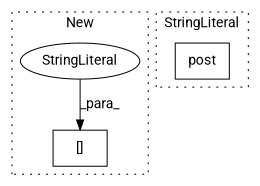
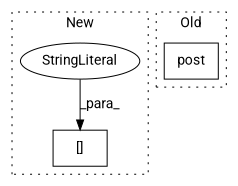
  digraph {
    fontname=Roboto
    node [shape=box fontname=Roboto]
    n1 [a=2 l="36,1" label="[]" s="6577,6617"]
    n2 [a=45 l=4 label=StringLiteral s=6613 shape=ellipse]
    n3 [a=32 l="5,1" label=post s="13113,13142"]
    subgraph cluster_1 {
      label=New
      style=dotted
      n1
      n2
    }
    subgraph cluster_2 {
-     label=StringLiteral
+     label=Old
      style=dotted
      n3
    }
    n2 -> n1 [label=_para_ fontname=Roboto]
  }
